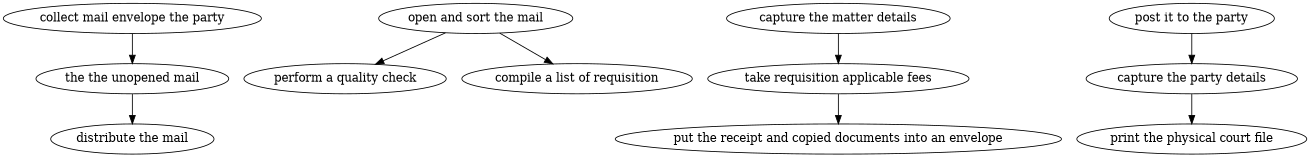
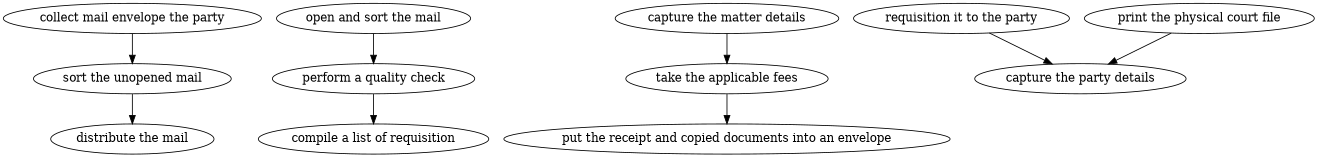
  strict digraph {
    edge [attrs="{'type': 'flow', 'label': 'flow'}"]
    n1 [attrs="{'type': 'Activity', 'label': 'collect mail from the party'}" label="collect mail envelope the party"]
-   "sort the unopened mail" [attrs="{'type': 'Activity', 'label': 'sort the unopened mail'}" label="the the unopened mail"]
+   "sort the unopened mail" [attrs="{'type': 'Activity', 'label': 'sort the unopened mail'}"]
    "distribute the mail" [attrs="{'type': 'Activity', 'label': 'distribute the mail'}"]
    "open and sort the mail" [attrs="{'type': 'Activity', 'label': 'open and sort the mail'}"]
    "perform a quality check" [attrs="{'type': 'Activity', 'label': 'perform a quality check'}"]
    "compile a list of requisition" [attrs="{'type': 'Activity', 'label': 'compile a list of requisition'}"]
    "capture the matter details" [attrs="{'type': 'Activity', 'label': 'capture the matter details'}"]
-   "take the applicable fees" [attrs="{'type': 'Activity', 'label': 'take the applicable fees'}" label="take requisition applicable fees"]
+   "take the applicable fees" [attrs="{'type': 'Activity', 'label': 'take the applicable fees'}"]
    "put the receipt and copied documents into an envelope" [attrs="{'type': 'Activity', 'label': 'put the receipt and copied documents into an envelope'}"]
-   "post it to the party" [attrs="{'type': 'Activity', 'label': 'post it to the party'}"]
+   "post it to the party" [attrs="{'type': 'Activity', 'label': 'post it to the party'}" label="requisition it to the party"]
    "capture the party details" [attrs="{'type': 'Activity', 'label': 'capture the party details'}"]
    "print the physical court file" [attrs="{'type': 'Activity', 'label': 'print the physical court file'}"]
    n1 -> "sort the unopened mail"
    "sort the unopened mail" -> "distribute the mail"
    "open and sort the mail" -> "perform a quality check"
-   "open and sort the mail" -> "compile a list of requisition"
+   "perform a quality check" -> "compile a list of requisition"
    "capture the matter details" -> "take the applicable fees"
    "take the applicable fees" -> "put the receipt and copied documents into an envelope"
    "post it to the party" -> "capture the party details"
-   "capture the party details" -> "print the physical court file"
+   "print the physical court file" -> "capture the party details"
  }
